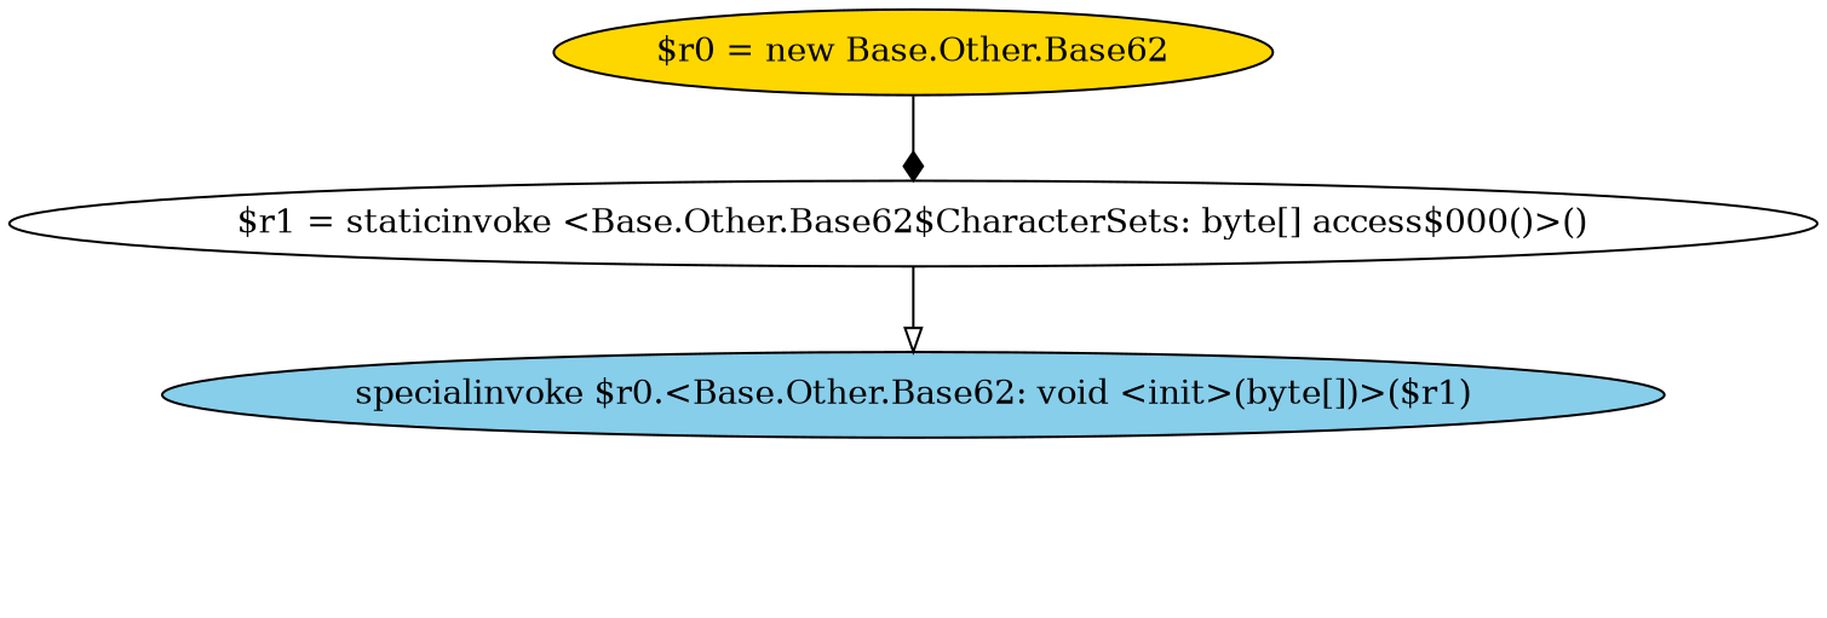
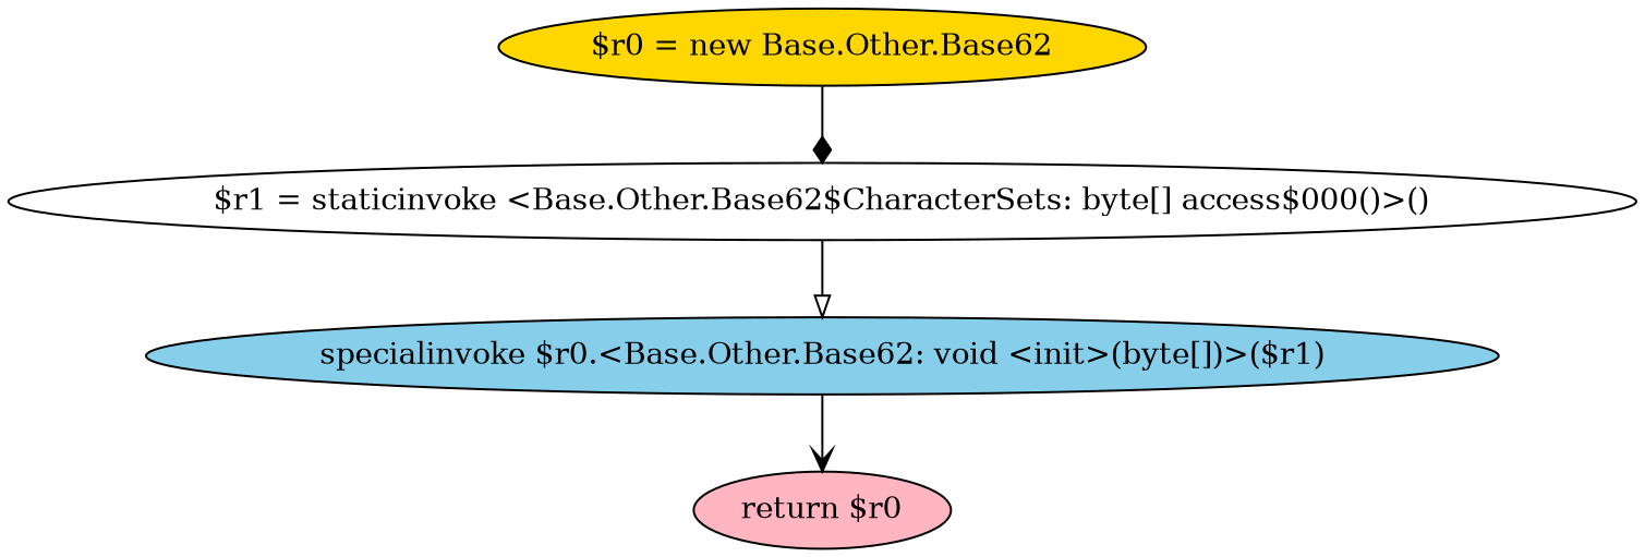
  digraph {
    node [style=filled]
    "$r0 = new Base.Other.Base62" [fillcolor=gold]
    "$r1 = staticinvoke <Base.Other.Base62$CharacterSets: byte[] access$000()>()" [fillcolor=white]
    "specialinvoke $r0.<Base.Other.Base62: void <init>(byte[])>($r1)" [fillcolor=skyblue]
+   "return $r0" [fillcolor=lightpink]
    "$r0 = new Base.Other.Base62" -> "$r1 = staticinvoke <Base.Other.Base62$CharacterSets: byte[] access$000()>()" [arrowhead=diamond]
    "$r1 = staticinvoke <Base.Other.Base62$CharacterSets: byte[] access$000()>()" -> "specialinvoke $r0.<Base.Other.Base62: void <init>(byte[])>($r1)" [arrowhead=onormal]
+   "specialinvoke $r0.<Base.Other.Base62: void <init>(byte[])>($r1)" -> "return $r0" [arrowhead=vee]
  }
